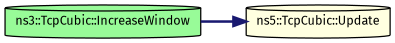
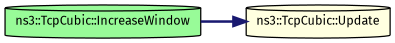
  digraph {
    rankdir=RL
    fontname="Fira Sans"
    node [color=black fontname="Fira Sans" fontsize=10 shape=cylinder style=filled]
-   n1 [fillcolor=lightyellow fontcolor=black height=0.2 label="ns5::TcpCubic::Update" width=0.4]
+   n1 [fillcolor=lightyellow fontcolor=black height=0.2 label="ns3::TcpCubic::Update" width=0.4]
    n2 [fillcolor=palegreen height=0.2 label="ns3::TcpCubic::IncreaseWindow" width=0.4]
    n1 -> n2 [color=midnightblue dir=back fontname="Fira Sans" fontsize=10 labelfontname=Helvetica labelfontsize=10 style=bold]
  }
